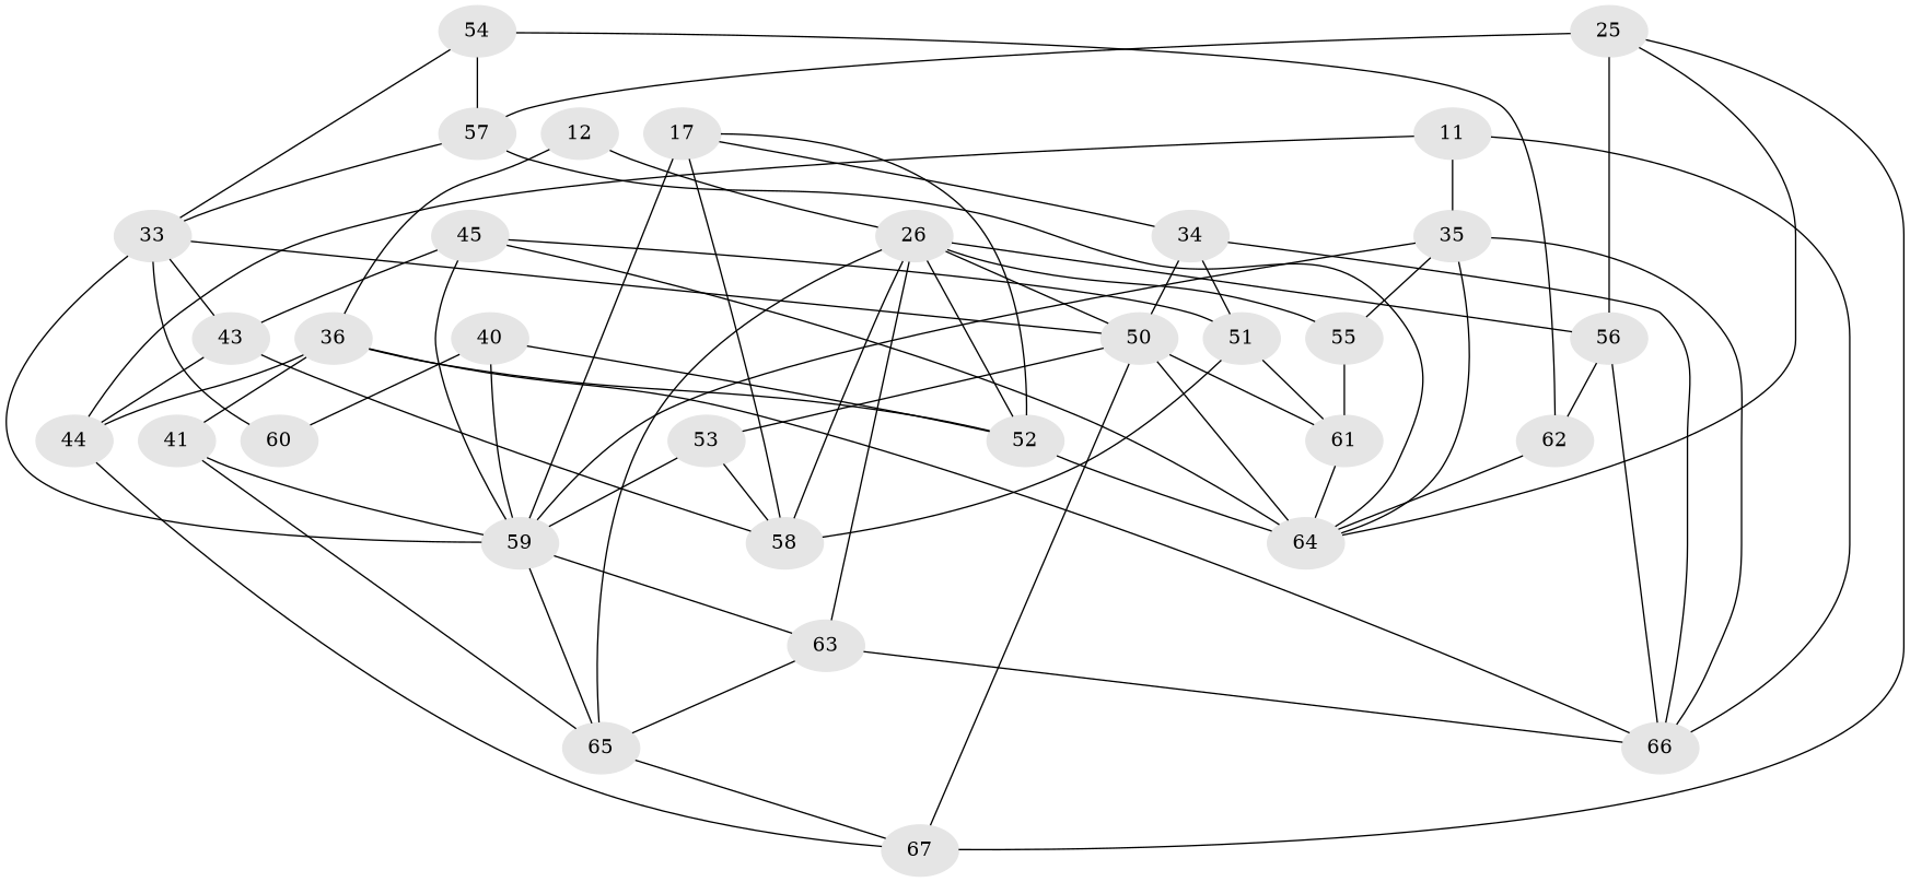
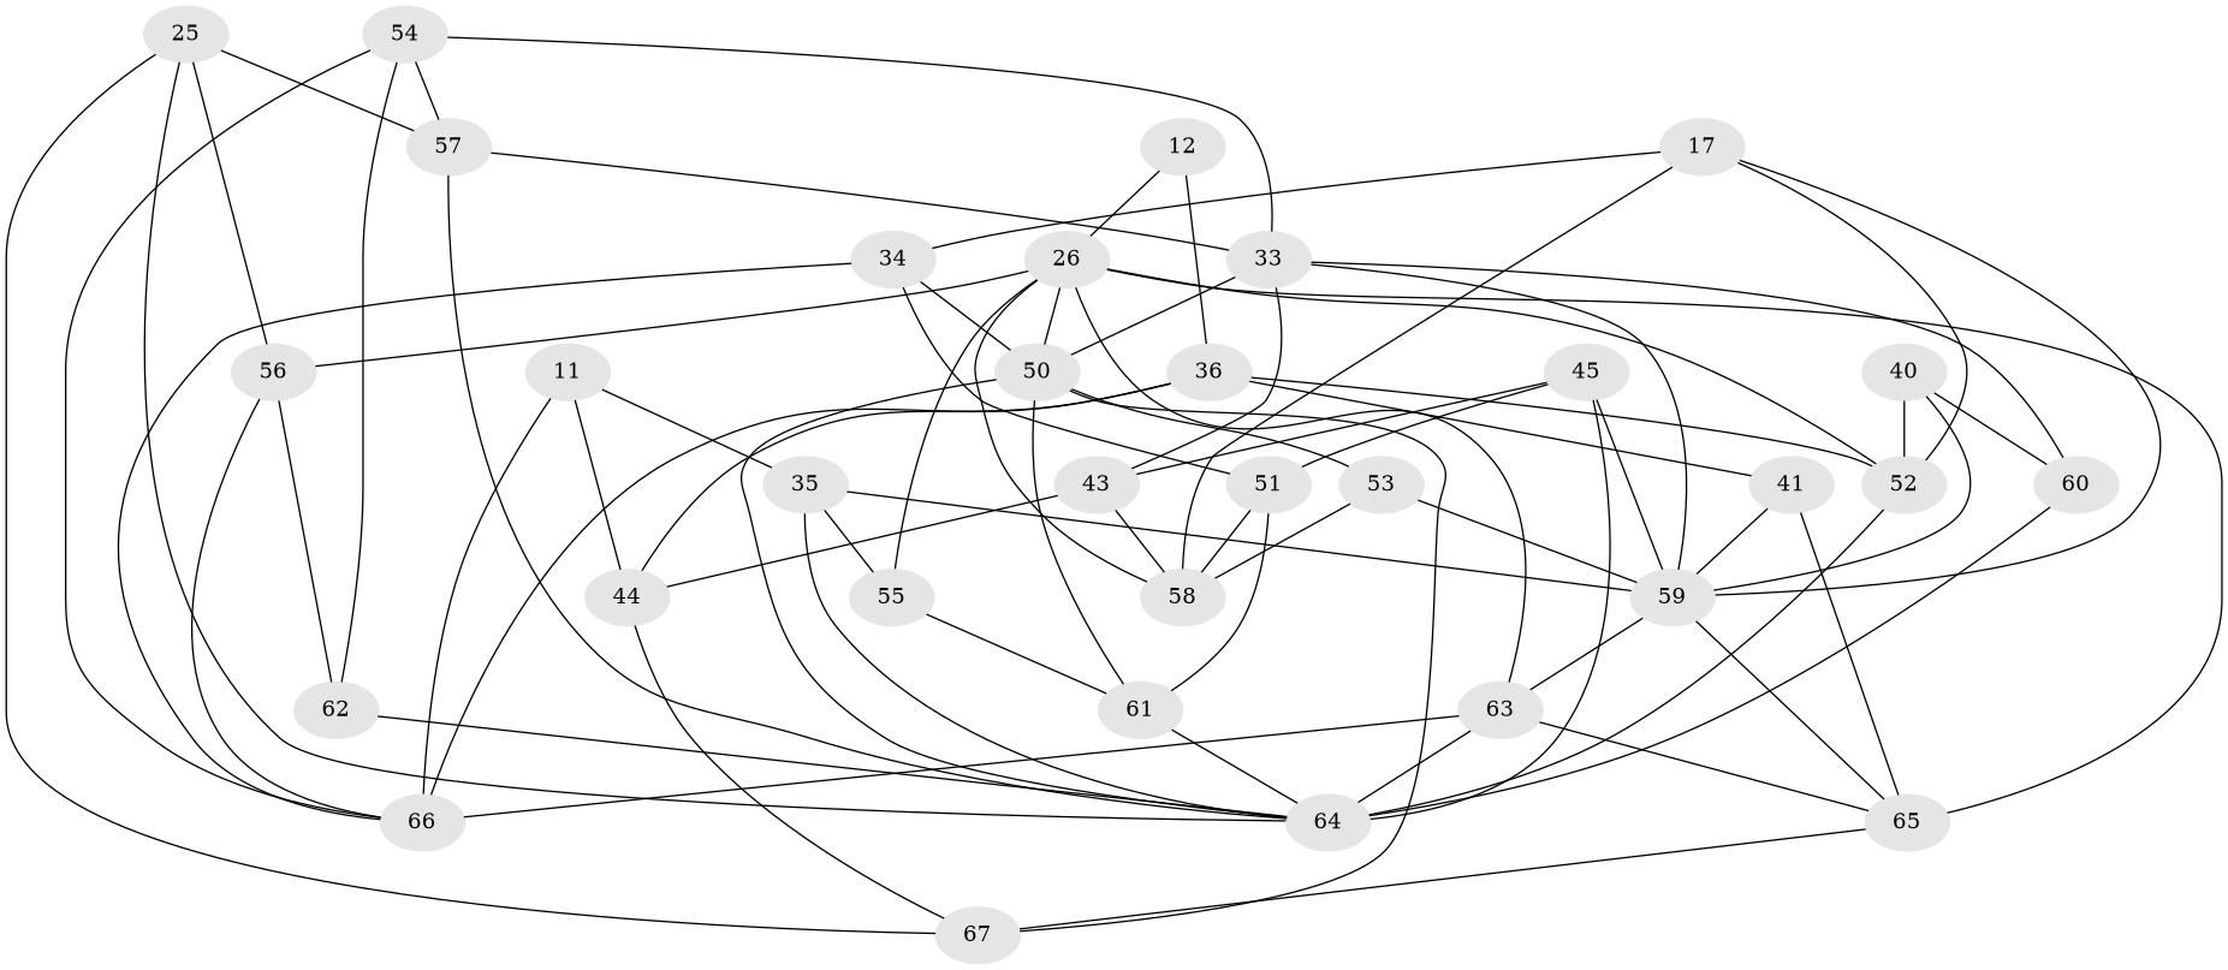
  graph {
    node [color=gray90 style=filled]
    26 [super="+10+11"]
    52 [super="+47"]
    58 [super="+28"]
    56
    50 [super="+7+21"]
    55
    63 [super="+46+32"]
    65 [super="+48"]
    12
    36 [super="+2"]
    44
    66 [super="+23+49"]
    41
    64 [super="+4+29+13+20+37"]
    60
    17 [super="+3"]
    34
    59 [super="+8+30+38+45"]
    51
    25 [super="+6"]
    57
    67
    33 [super="+27"]
    43 [super="+22"]
    54
    62 [super="+9"]
    61
    53
    n29 [label=11]
    35
    40
    n32 [label=45 super="+18"]
    26 -- 52
    26 -- 58
    26 -- 56
    26 -- 50
    26 -- 55 [weight=2]
    26 -- 63
    26 -- 65 [weight=2]
    52 -- 64 [weight=2]
    56 -- 66
    56 -- 62
    50 -- 64 [weight=2]
    50 -- 67
    50 -- 61
    50 -- 53 [weight=2]
    55 -- 61
    63 -- 65
    63 -- 66 [weight=2]
+   63 -- 64 [weight=4]
    65 -- 67
    12 -- 26
    12 -- 36 [weight=2]
    36 -- 52
    36 -- 44
    36 -- 66
    36 -- 41
    44 -- 67
    41 -- 65 [weight=2]
    41 -- 59
+   60 -- 64
    17 -- 52
    17 -- 58 [weight=2]
    17 -- 34
    17 -- 59 [weight=2]
    34 -- 50
    34 -- 66
    34 -- 51
    59 -- 63 [weight=2]
    59 -- 65 [weight=2]
    51 -- 58
    51 -- 61
    25 -- 56
    25 -- 64
    25 -- 57 [weight=2]
    25 -- 67
    57 -- 64
    57 -- 33
    33 -- 50
    33 -- 60
    33 -- 59 [weight=2]
    33 -- 43 [weight=2]
    33 -- 54
    43 -- 58
    43 -- 44
-   35 -- 66
+   54 -- 66
    54 -- 57
    54 -- 62
    62 -- 64 [weight=2]
    61 -- 64
    53 -- 58
    53 -- 59
    n29 -- 44
    n29 -- 66 [weight=2]
    n29 -- 35
    35 -- 55
    35 -- 64
    35 -- 59
    40 -- 52
    40 -- 60
    40 -- 59
    n32 -- 64 [weight=2]
    n32 -- 59 [weight=2]
    n32 -- 51
    n32 -- 43
  }
